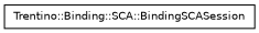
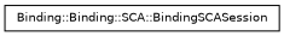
  digraph {
    rankdir=LR
-   n1 [color=black fillcolor=white fontname=Helvetica fontsize=10 height=0.2 label="Trentino::Binding::SCA::BindingSCASession" shape=record style=filled width=0.4]
+   n1 [color=black fillcolor=white fontname=Helvetica fontsize=10 height=0.2 label="Binding::Binding::SCA::BindingSCASession" shape=record style=filled width=0.4]
  }
